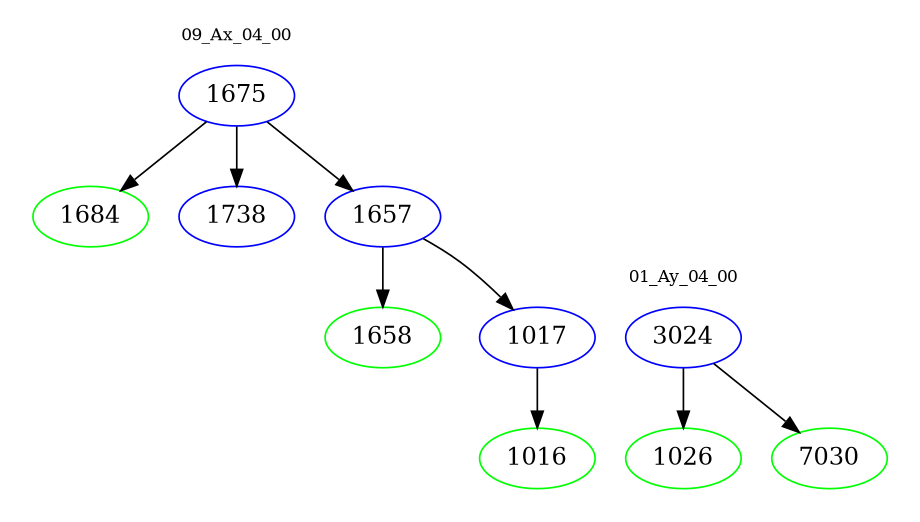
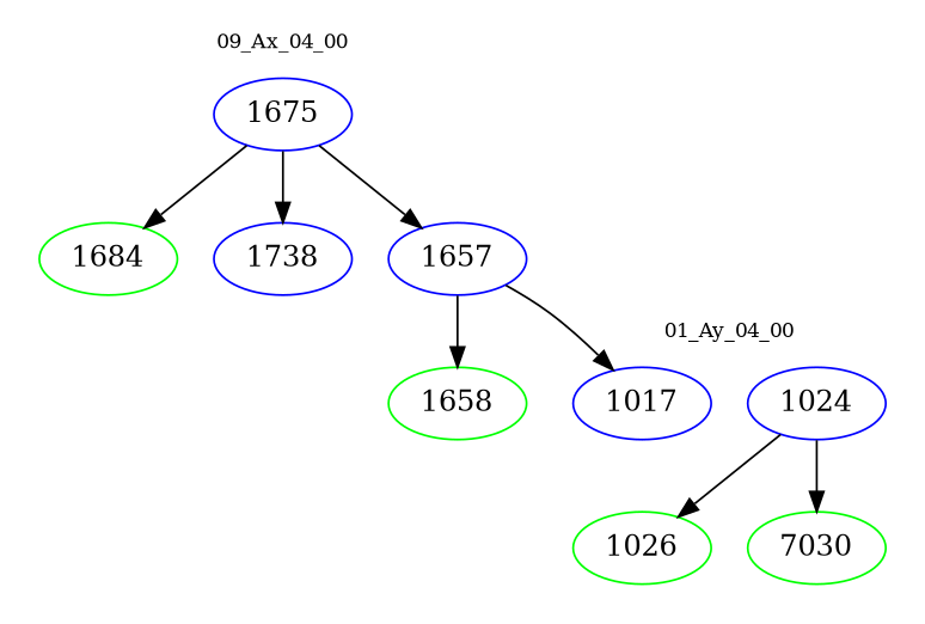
  digraph {
    node [color=blue]
    edge [color=black]
    n1 [label=1675]
    n2 [color=green label=1684]
    n3 [label=1738]
    n4 [label=1657]
    n5 [color=green label=1658]
-   n6 [label=3024]
+   n6 [label=1024]
    n7 [label=1017]
    n8 [color=green label=1026]
    n9 [color=green label=7030]
-   n10 [color=green label=1016]
    subgraph cluster_1 {
      color=white
      fontsize=10
      label="09_Ax_04_00"
      n1
      n2
      n3
      n4
      n5
    }
    subgraph cluster_2 {
      color=white
      fontsize=10
      label="01_Ay_04_00"
      n6
      n7
      n8
      n9
-     n10
    }
    n1 -> n2
    n1 -> n3
    n1 -> n4
    n4 -> n5
    n4 -> n7
    n6 -> n8
    n6 -> n9
-   n7 -> n10
  }
